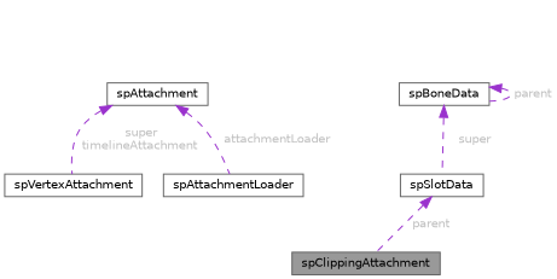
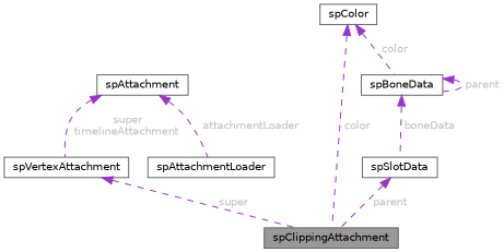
  digraph {
    node [color=gray40 fillcolor=white fontname=Helvetica fontsize=10 shape=box style=filled]
    edge [color=darkorchid3 dir=back fontcolor=grey fontname=Helvetica fontsize=10 labelfontname=Helvetica labelfontsize=10 style=dashed]
    n1 [fillcolor=grey60 fontcolor=black height=0.2 label=spClippingAttachment width=0.4]
    n2 [height=0.2 label=spVertexAttachment width=0.4]
    n3 [height=0.2 label=spAttachment width=0.4]
    n4 [height=0.2 label=spAttachmentLoader width=0.4]
    n5 [height=0.2 label=spSlotData width=0.4]
    n6 [height=0.2 label=spBoneData width=0.4]
+   n7 [height=0.2 label=spColor width=0.4]
+   n2 -> n1 [label=" super"]
    n3 -> n2 [label=" super\ntimelineAttachment"]
    n3 -> n4 [label=" attachmentLoader"]
    n5 -> n1 [label=" parent"]
-   n6 -> n5 [label=" super"]
+   n6 -> n5 [label=" boneData"]
    n6 -> n6 [label=" parent"]
+   n7 -> n1 [label=" color"]
+   n7 -> n6 [label=" color"]
  }
